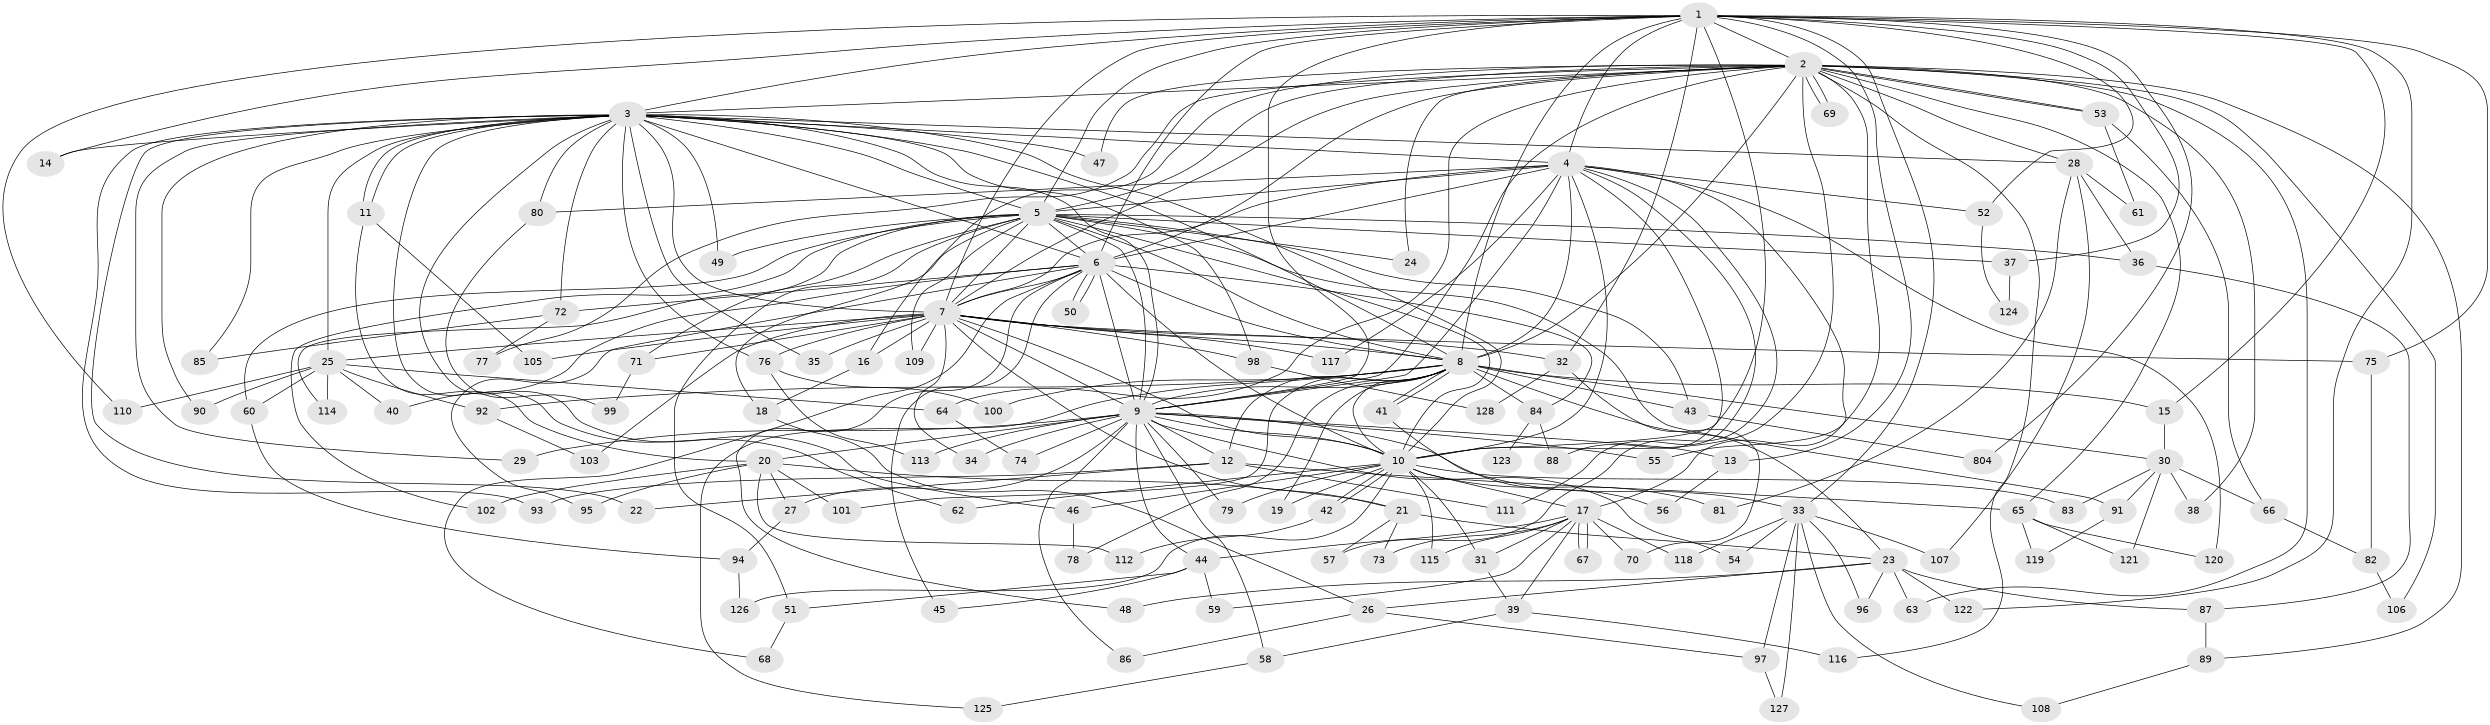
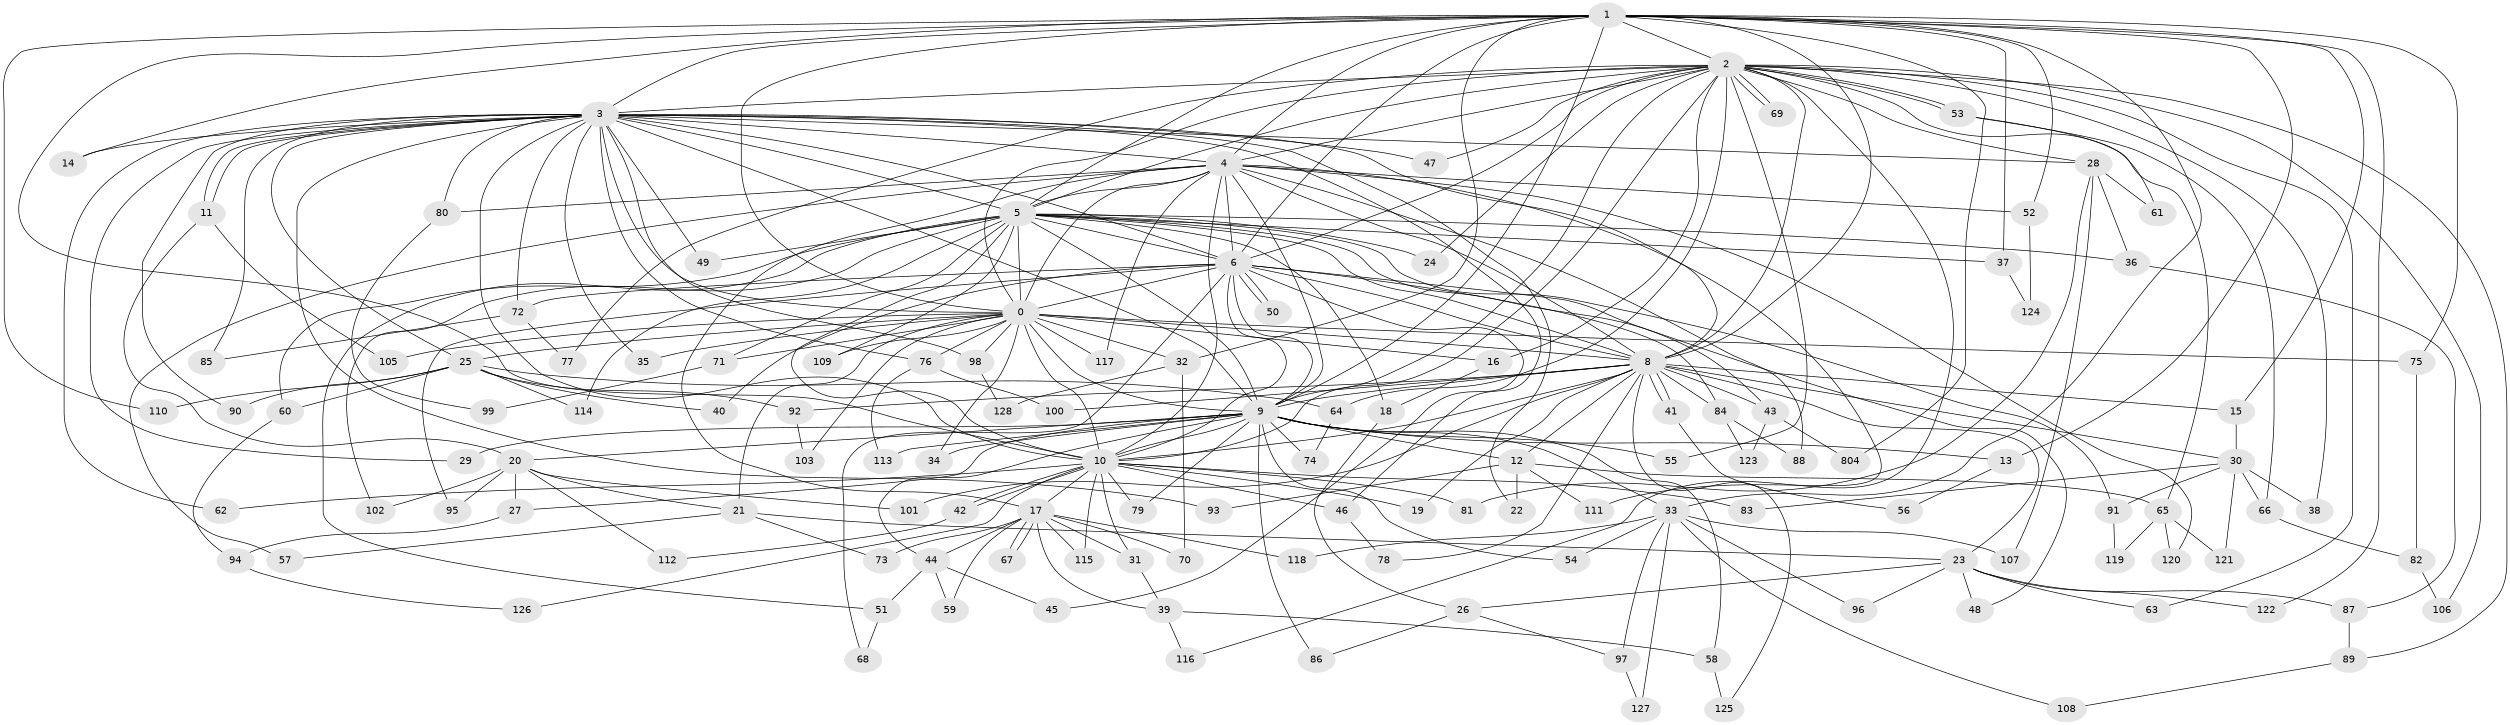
  graph {
    fontname="DejaVu Sans"
    node [color=gray90 fontname="DejaVu Sans" style=filled]
    edge [fontname="DejaVu Sans"]
    1
    2
    3
    4
    5
    6
-   7
+   7 [label=0]
    8
    9
    10
    13
    14
    15
    32
    33
    37
    52
    75
    n19 [label=804]
    110
    122
    16
    24
    28
    38
    47
    53
    55
    63
    64
    65
    69
    77
    89
    106
    116
    11
    22
    25
    29
    35
    46
    49
    62
    72
    76
    80
    85
    90
    93
    98
    17
    57
    88
    111
    117
    120
    18
    36
    43
    51
    60
    71
    91
    102
    109
    114
    40
    45
    48
    50
    68
    84
    95
    21
    34
    103
    105
    12
    19
    23
    30
    41
    78
    92
    100
    101
    125
    20
    27
    44
    54
    58
    74
    79
    86
    113
    31
    42
    81
    83
    115
    126
    56
    70
    128
    118
    96
    97
    107
    108
    127
    124
    82
    61
    66
    121
    119
    99
    39
    59
    67
    73
    26
    87
    123
    94
    112
    1 -- 2
    1 -- 3
    1 -- 4
    1 -- 5
    1 -- 6
    1 -- 7
    1 -- 8
    1 -- 9
    1 -- 10
    1 -- 13
    1 -- 14
    1 -- 15
    1 -- 32
    1 -- 33
    1 -- 37
    1 -- 52
    1 -- 75
    1 -- n19
    1 -- 110
    1 -- 122
    2 -- 3
+   2 -- 4
    2 -- 5
    2 -- 6
    2 -- 7
    2 -- 8
    2 -- 9
    2 -- 10
    2 -- 16
    2 -- 24
    2 -- 28
    2 -- 38
    2 -- 47
    2 -- 53
    2 -- 53
    2 -- 55
    2 -- 63
    2 -- 64
    2 -- 65
    2 -- 69
    2 -- 69
    2 -- 77
    2 -- 89
    2 -- 106
    2 -- 116
    3 -- 4
    3 -- 5
    3 -- 6
    3 -- 7
    3 -- 8
    3 -- 9
    3 -- 10
    3 -- 14
    3 -- 28
    3 -- 47
    3 -- 11
    3 -- 11
    3 -- 22
    3 -- 25
    3 -- 29
    3 -- 35
    3 -- 46
    3 -- 49
    3 -- 62
    3 -- 72
    3 -- 76
    3 -- 80
    3 -- 85
    3 -- 90
    3 -- 93
    3 -- 98
    4 -- 5
    4 -- 6
    4 -- 7
    4 -- 8
    4 -- 9
    4 -- 10
    4 -- 52
    4 -- 80
    4 -- 17
    4 -- 57
    4 -- 88
    4 -- 111
    4 -- 117
    4 -- 120
    5 -- 6
    5 -- 7
    5 -- 8
    5 -- 9
    5 -- 10
    5 -- 37
    5 -- 24
    5 -- 49
    5 -- 18
    5 -- 36
    5 -- 43
    5 -- 51
    5 -- 60
    5 -- 71
    5 -- 91
    5 -- 102
    5 -- 109
    5 -- 114
    6 -- 7
    6 -- 8
    6 -- 9
    6 -- 10
    6 -- 72
    6 -- 40
    6 -- 45
    6 -- 48
    6 -- 50
    6 -- 50
    6 -- 68
    6 -- 84
    6 -- 95
    7 -- 8
    7 -- 9
    7 -- 10
    7 -- 32
    7 -- 75
    7 -- 16
    7 -- 25
    7 -- 35
    7 -- 76
    7 -- 98
    7 -- 117
    7 -- 71
    7 -- 109
    7 -- 21
    7 -- 34
    7 -- 103
    7 -- 105
    8 -- 9
    8 -- 10
    8 -- 15
    8 -- 43
    8 -- 84
    8 -- 12
    8 -- 19
    8 -- 23
    8 -- 30
    8 -- 41
    8 -- 41
    8 -- 78
    8 -- 92
    8 -- 100
    8 -- 101
    8 -- 125
    9 -- 10
    9 -- 13
    9 -- 33
    9 -- 55
    9 -- 29
    9 -- 34
    9 -- 12
    9 -- 20
    9 -- 27
    9 -- 44
    9 -- 54
    9 -- 58
    9 -- 74
    9 -- 79
    9 -- 86
    9 -- 113
    10 -- 46
    10 -- 62
    10 -- 17
    10 -- 19
    10 -- 79
    10 -- 31
    10 -- 42
    10 -- 42
    10 -- 81
    10 -- 83
    10 -- 115
    10 -- 126
    13 -- 56
    15 -- 30
    32 -- 70
    32 -- 128
    33 -- 54
    33 -- 118
    33 -- 96
    33 -- 97
    33 -- 107
    33 -- 108
    33 -- 127
    37 -- 124
    52 -- 124
    75 -- 82
    16 -- 18
    28 -- 36
    28 -- 81
    28 -- 107
    28 -- 61
    53 -- 61
    53 -- 66
    64 -- 74
    65 -- 120
    65 -- 121
    65 -- 119
    89 -- 108
    11 -- 105
    11 -- 20
    25 -- 110
    25 -- 64
    25 -- 90
    25 -- 60
    25 -- 114
    25 -- 40
    25 -- 92
    46 -- 78
    72 -- 77
    72 -- 85
    76 -- 100
    76 -- 113
    80 -- 99
    98 -- 128
    17 -- 44
    17 -- 31
    17 -- 115
    17 -- 70
    17 -- 118
    17 -- 39
    17 -- 59
    17 -- 67
    17 -- 67
    17 -- 73
    18 -- 26
    36 -- 87
    43 -- n19
+   43 -- 123
    51 -- 68
    60 -- 94
    71 -- 99
    91 -- 119
    84 -- 88
    84 -- 123
    21 -- 57
    21 -- 23
    21 -- 73
    12 -- 65
    12 -- 22
    12 -- 93
    12 -- 111
    23 -- 122
    23 -- 63
    23 -- 48
    23 -- 96
    23 -- 26
    23 -- 87
    30 -- 38
    30 -- 91
    30 -- 83
    30 -- 66
    30 -- 121
    41 -- 56
    92 -- 103
    20 -- 102
    20 -- 95
    20 -- 21
    20 -- 101
    20 -- 27
    20 -- 112
    27 -- 94
    44 -- 51
    44 -- 45
    44 -- 59
    58 -- 125
    31 -- 39
    42 -- 112
    97 -- 127
    82 -- 106
    66 -- 82
    39 -- 116
    39 -- 58
    26 -- 86
    26 -- 97
    87 -- 89
    94 -- 126
  }
